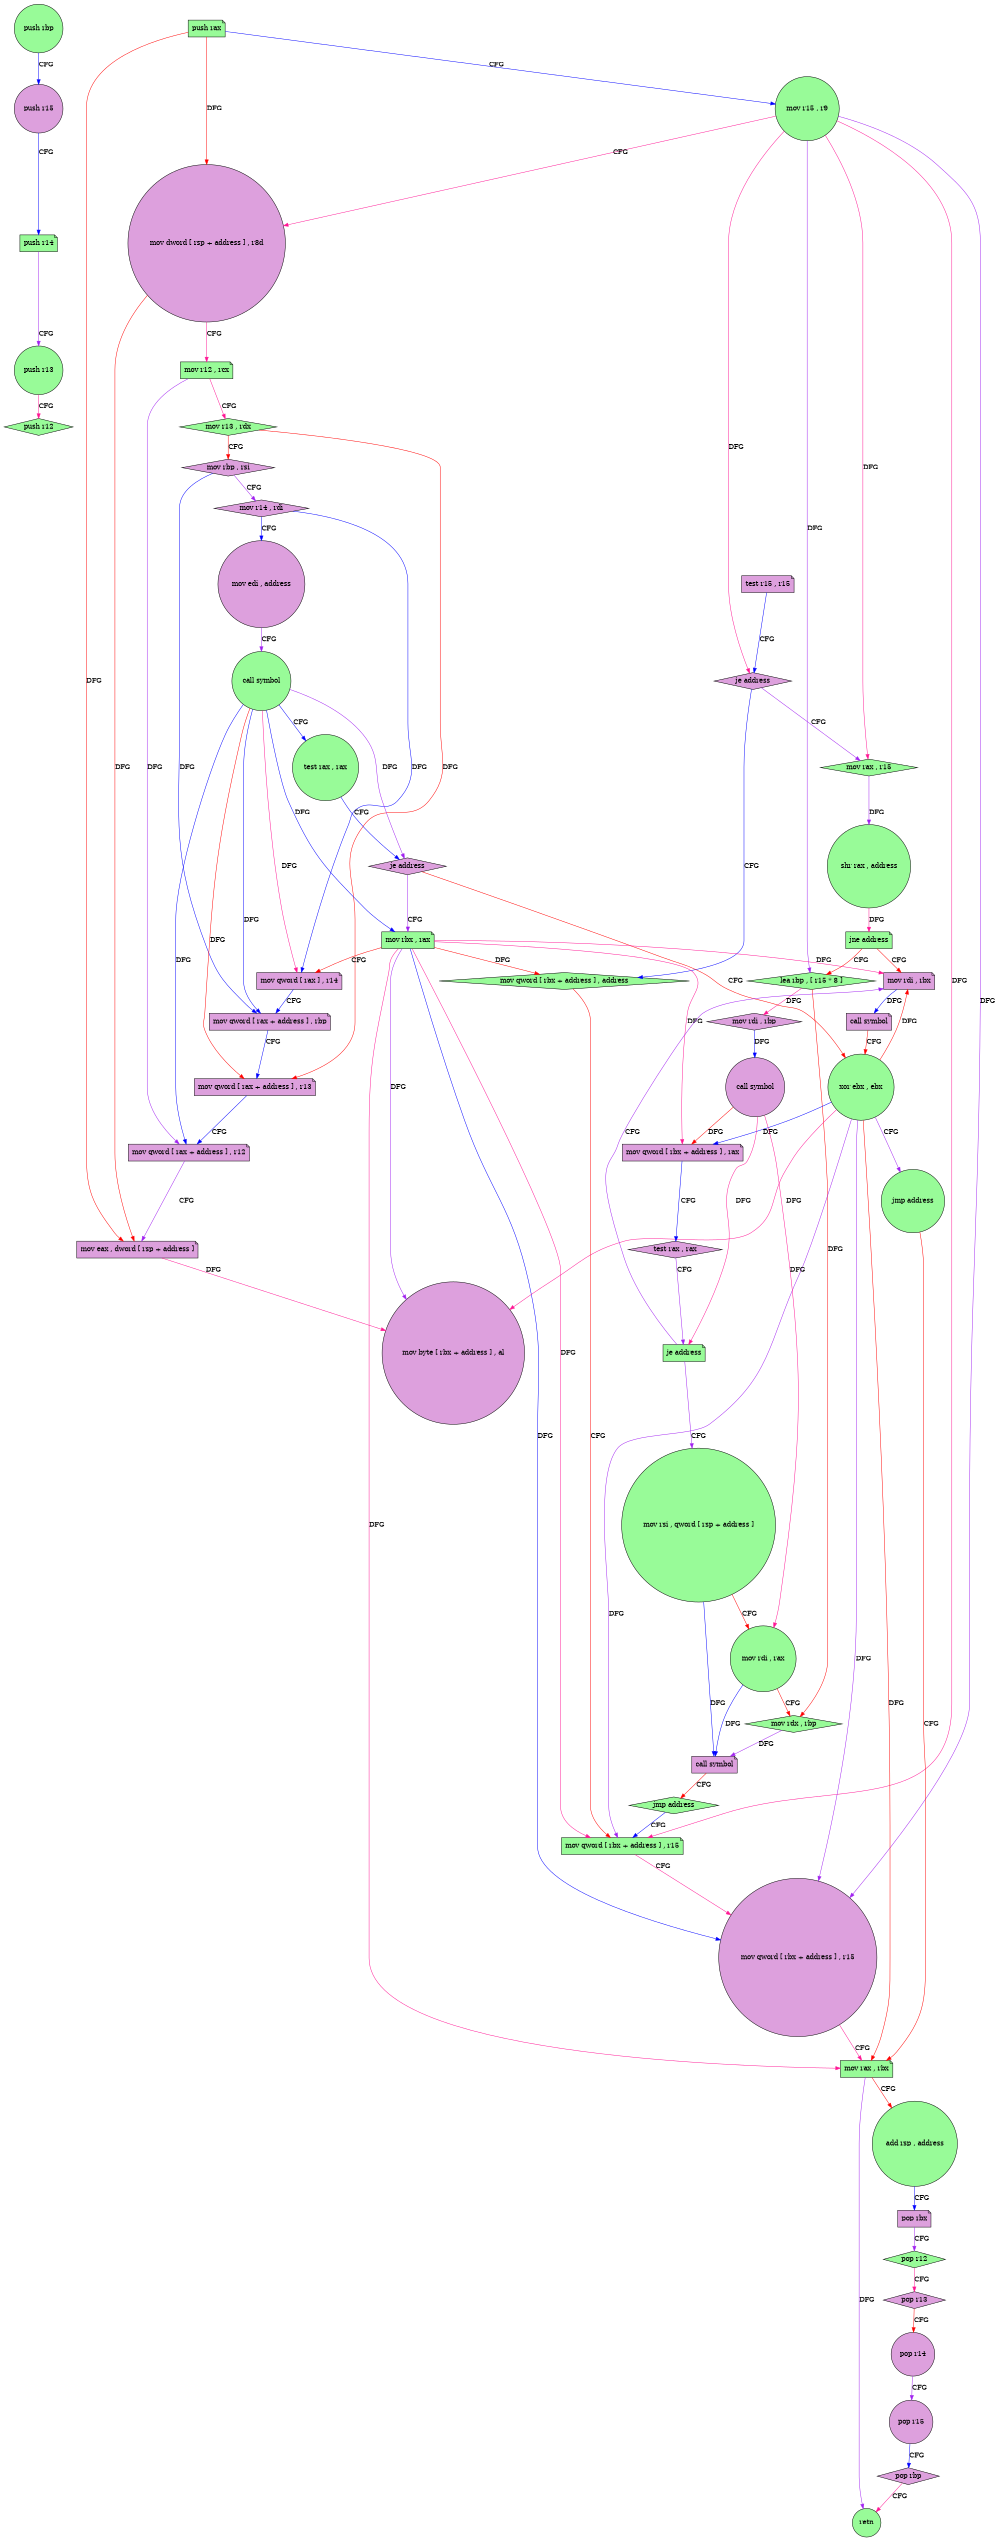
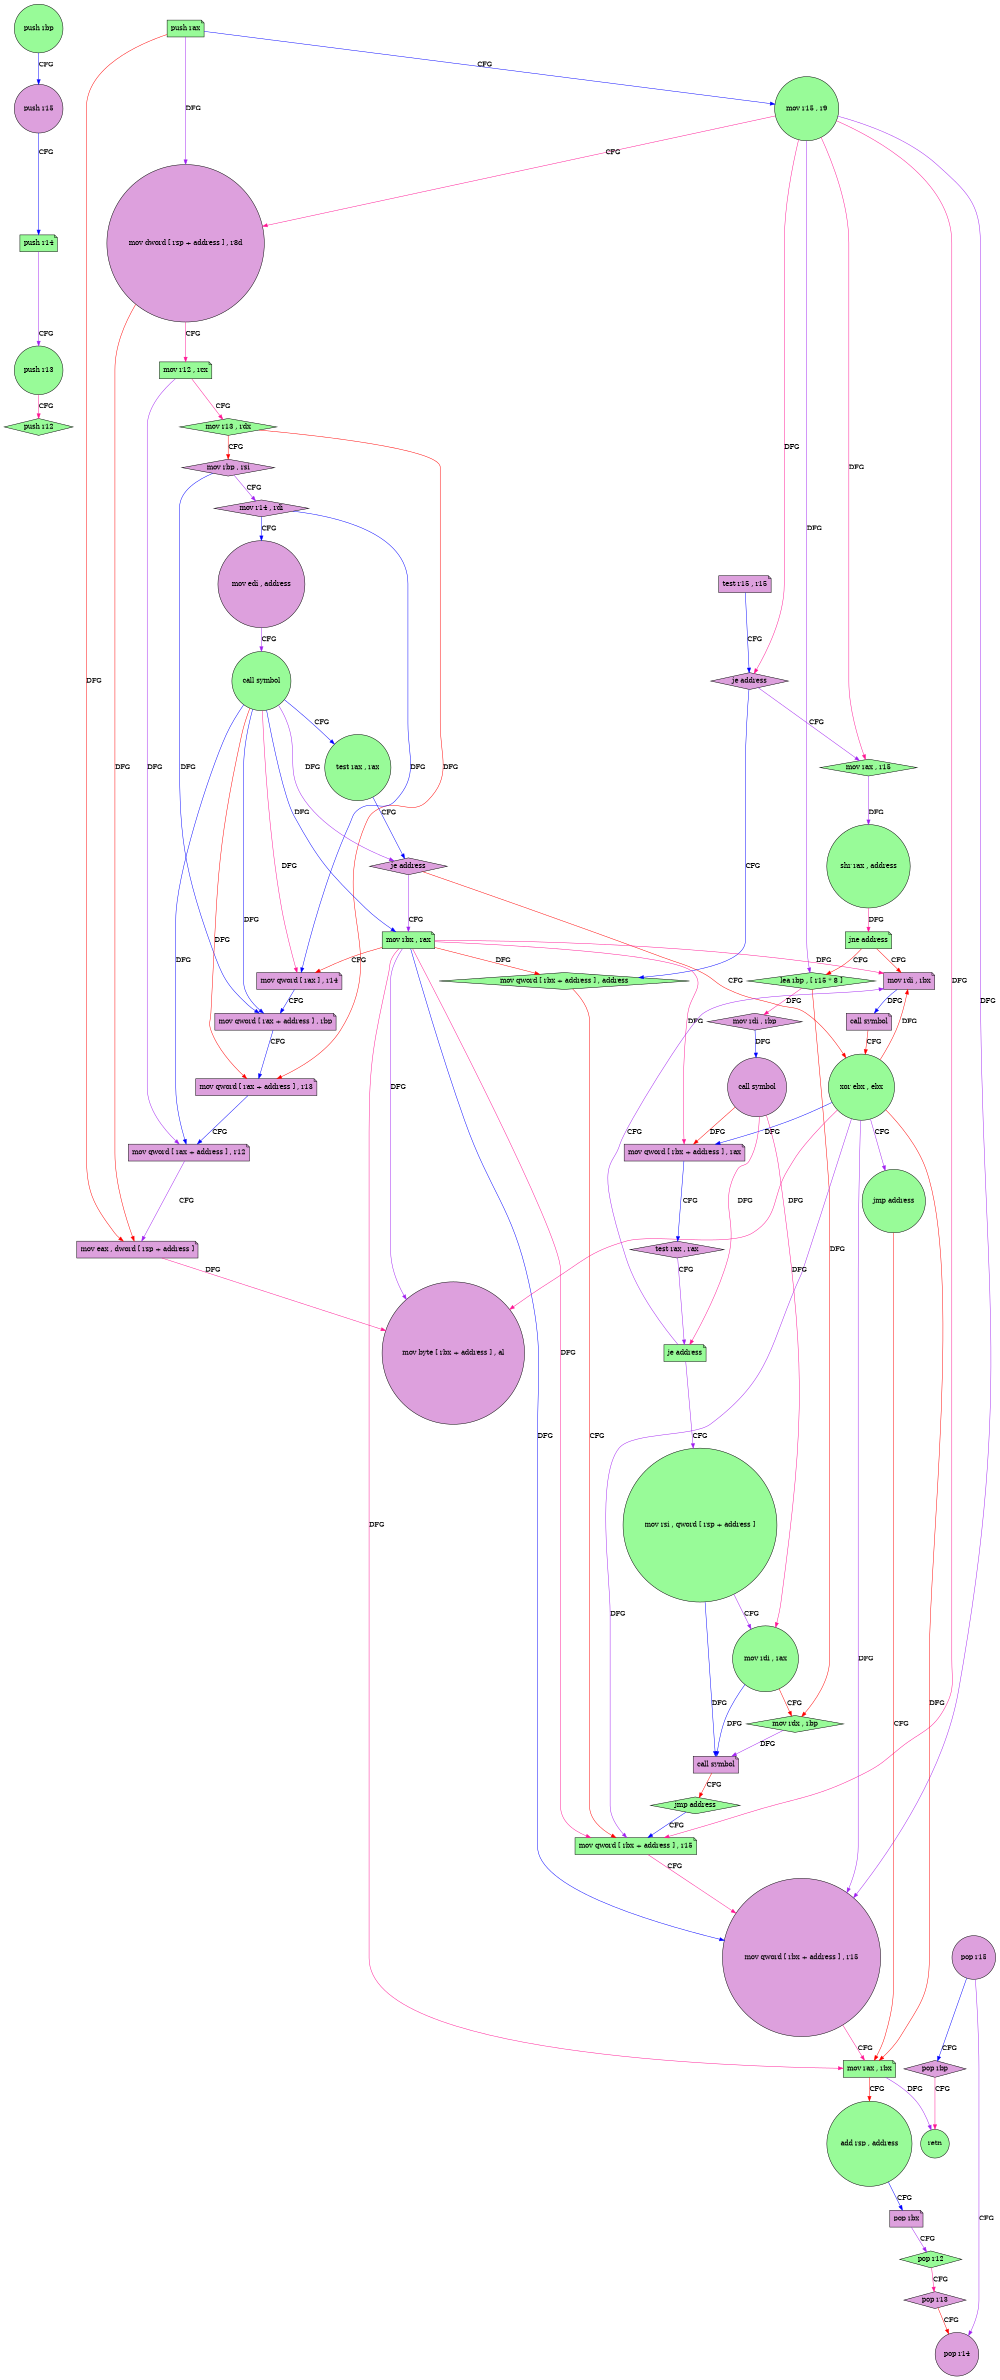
  digraph {
    node [fillcolor=palegreen shape=circle style=filled]
    edge [color=blue]
    n1 [label="push rbp"]
    n2 [fillcolor=plum label="push r15"]
    n3 [label="push r14" shape=note]
    n4 [label="push r13"]
    n5 [label="push r12" shape=diamond]
    n6 [label="push rax" shape=note]
    n7 [label="mov r15 , r9"]
    n8 [fillcolor=plum label="mov dword [ rsp + address ] , r8d"]
    n9 [fillcolor=plum label="mov eax , dword [ rsp + address ]" shape=note]
    n10 [fillcolor=plum label="je address" shape=diamond]
    n11 [label="mov rax , r15" shape=diamond]
    n12 [label="mov qword [ rbx + address ] , r15" shape=note]
    n13 [label="lea rbp , [ r15 * 8 ]" shape=diamond]
    n14 [fillcolor=plum label="mov qword [ rbx + address ] , r15"]
    n15 [label="mov r12 , rcx" shape=note]
    n16 [fillcolor=plum label="mov byte [ rbx + address ] , al"]
    n17 [label="mov qword [ rbx + address ] , address" shape=diamond]
    n18 [label="shr rax , address"]
    n19 [fillcolor=plum label="mov rdi , rbp" shape=diamond]
    n20 [label="mov rdx , rbp" shape=diamond]
    n21 [label="mov rax , rbx" shape=note]
    n22 [label="mov r13 , rdx" shape=diamond]
    n23 [fillcolor=plum label="mov qword [ rax + address ] , r12" shape=note]
    n24 [fillcolor=plum label="mov rbp , rsi" shape=diamond]
    n25 [fillcolor=plum label="mov qword [ rax + address ] , r13" shape=note]
    n26 [fillcolor=plum label="mov r14 , rdi" shape=diamond]
    n27 [fillcolor=plum label="mov qword [ rax + address ] , rbp" shape=note]
    n28 [fillcolor=plum label="mov edi , address"]
    n29 [fillcolor=plum label="mov qword [ rax ] , r14" shape=note]
    n30 [label="call symbol"]
    n31 [label="test rax , rax"]
    n32 [fillcolor=plum label="je address" shape=diamond]
    n33 [label="mov rbx , rax" shape=note]
    n34 [label="xor ebx , ebx"]
    n35 [fillcolor=plum label="mov rdi , rbx" shape=note]
    n36 [fillcolor=plum label="mov qword [ rbx + address ] , rax" shape=note]
    n37 [label="jmp address"]
    n38 [label="add rsp , address"]
    n39 [label=retn]
    n40 [fillcolor=plum label="call symbol" shape=note]
    n41 [fillcolor=plum label="test rax , rax" shape=diamond]
    n42 [fillcolor=plum label="pop rbx" shape=note]
    n43 [fillcolor=plum label="test r15 , r15" shape=note]
    n44 [label="jne address" shape=note]
    n45 [label="pop r12" shape=diamond]
    n46 [fillcolor=plum label="pop r13" shape=diamond]
    n47 [fillcolor=plum label="pop r14"]
    n48 [fillcolor=plum label="pop r15"]
    n49 [fillcolor=plum label="pop rbp" shape=diamond]
    n50 [fillcolor=plum label="call symbol"]
    n51 [fillcolor=plum label="call symbol" shape=note]
    n52 [label="je address" shape=note]
    n53 [label="mov rdi , rax"]
    n54 [label="mov rsi , qword [ rsp + address ]"]
    n55 [label="jmp address" shape=diamond]
    n1 -> n2 [label=CFG]
    n2 -> n3 [label=CFG]
    n3 -> n4 [color=purple label=CFG]
    n4 -> n5 [color=deeppink label=CFG]
    n6 -> n7 [label=CFG]
-   n6 -> n8 [color=red label=DFG]
+   n6 -> n8 [color=purple label=DFG]
    n6 -> n9 [color=red label=DFG]
    n7 -> n8 [color=deeppink label=CFG]
    n7 -> n10 [color=deeppink label=DFG]
    n7 -> n11 [color=deeppink label=DFG]
    n7 -> n12 [color=deeppink label=DFG]
    n7 -> n13 [color=purple label=DFG]
    n7 -> n14 [color=purple label=DFG]
    n8 -> n9 [color=red label=DFG]
    n8 -> n15 [color=deeppink label=CFG]
    n9 -> n16 [color=deeppink label=DFG]
    n10 -> n11 [color=purple label=CFG]
    n10 -> n17 [label=CFG]
    n11 -> n18 [color=purple label=DFG]
    n12 -> n14 [color=deeppink label=CFG]
    n13 -> n19 [color=deeppink label=DFG]
    n13 -> n20 [color=red label=DFG]
    n14 -> n21 [color=deeppink label=CFG]
    n15 -> n22 [color=deeppink label=CFG]
    n15 -> n23 [color=purple label=DFG]
    n17 -> n12 [color=red label=CFG]
    n18 -> n44 [color=deeppink label=DFG]
    n19 -> n50 [label=DFG]
    n20 -> n51 [color=purple label=DFG]
    n21 -> n38 [color=red label=CFG]
    n21 -> n39 [color=purple label=DFG]
    n22 -> n24 [color=red label=CFG]
    n22 -> n25 [color=red label=DFG]
    n23 -> n9 [color=purple label=CFG]
    n24 -> n26 [color=purple label=CFG]
    n24 -> n27 [label=DFG]
    n25 -> n23 [label=CFG]
    n26 -> n28 [label=CFG]
    n26 -> n29 [label=DFG]
    n27 -> n25 [label=CFG]
    n28 -> n30 [color=purple label=CFG]
    n29 -> n27 [label=CFG]
    n30 -> n23 [label=DFG]
    n30 -> n25 [color=red label=DFG]
    n30 -> n27 [label=DFG]
    n30 -> n29 [color=deeppink label=DFG]
    n30 -> n31 [label=CFG]
    n30 -> n32 [color=purple label=DFG]
    n30 -> n33 [label=DFG]
    n31 -> n32 [label=CFG]
    n32 -> n33 [color=purple label=CFG]
    n32 -> n34 [color=red label=CFG]
    n33 -> n12 [color=deeppink label=DFG]
    n33 -> n14 [label=DFG]
    n33 -> n16 [color=purple label=DFG]
    n33 -> n17 [color=red label=DFG]
    n33 -> n21 [color=deeppink label=DFG]
    n33 -> n29 [color=red label=CFG]
    n33 -> n35 [color=deeppink label=DFG]
    n33 -> n36 [color=deeppink label=DFG]
    n34 -> n12 [color=purple label=DFG]
    n34 -> n14 [color=purple label=DFG]
    n34 -> n16 [color=deeppink label=DFG]
    n34 -> n21 [color=red label=DFG]
    n34 -> n35 [color=red label=DFG]
    n34 -> n36 [label=DFG]
    n34 -> n37 [color=purple label=CFG]
    n35 -> n40 [label=DFG]
    n36 -> n41 [label=CFG]
    n37 -> n21 [color=red label=CFG]
    n38 -> n42 [label=CFG]
    n40 -> n34 [color=red label=CFG]
    n41 -> n52 [color=purple label=CFG]
    n42 -> n45 [color=purple label=CFG]
    n43 -> n10 [label=CFG]
    n44 -> n13 [color=red label=CFG]
    n44 -> n35 [color=red label=CFG]
    n45 -> n46 [color=deeppink label=CFG]
    n46 -> n47 [color=red label=CFG]
-   n47 -> n48 [color=purple label=CFG]
+   n48 -> n47 [color=purple label=CFG]
    n48 -> n49 [label=CFG]
    n49 -> n39 [color=deeppink label=CFG]
    n50 -> n36 [color=red label=DFG]
    n50 -> n52 [color=deeppink label=DFG]
    n50 -> n53 [color=deeppink label=DFG]
    n51 -> n55 [color=red label=CFG]
    n52 -> n35 [color=purple label=CFG]
    n52 -> n54 [color=purple label=CFG]
    n53 -> n20 [color=red label=CFG]
    n53 -> n51 [label=DFG]
    n54 -> n51 [label=DFG]
-   n54 -> n53 [color=red label=CFG]
+   n54 -> n53 [color=purple label=CFG]
    n55 -> n12 [label=CFG]
  }
